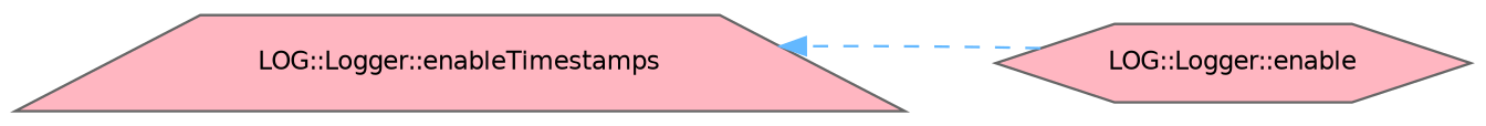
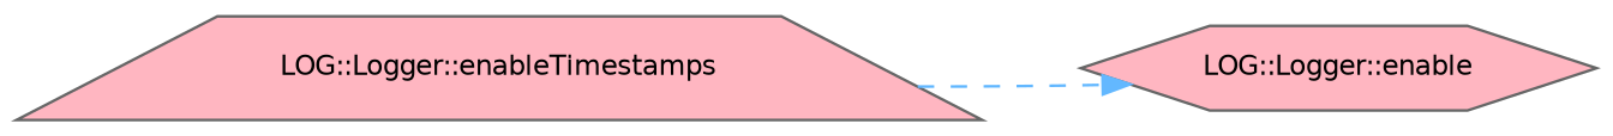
  digraph {
    rankdir=LR
    node [fillcolor=lightpink fontname=Helvetica fontsize=10 style=filled]
    n1 [color=gray40 fontcolor=black height=0.2 label="LOG::Logger::enableTimestamps" shape=trapezium width=0.4]
    n2 [color=grey40 height=0.2 label="LOG::Logger::enable" shape=hexagon width=0.4]
-   n2 -> n1 [color=steelblue1 fontname=Helvetica fontsize=10 labelfontname=Helvetica labelfontsize=10 style=dashed]
+   n1 -> n2 [color=steelblue1 fontname=Helvetica fontsize=10 labelfontname=Helvetica labelfontsize=10 style=dashed]
  }
